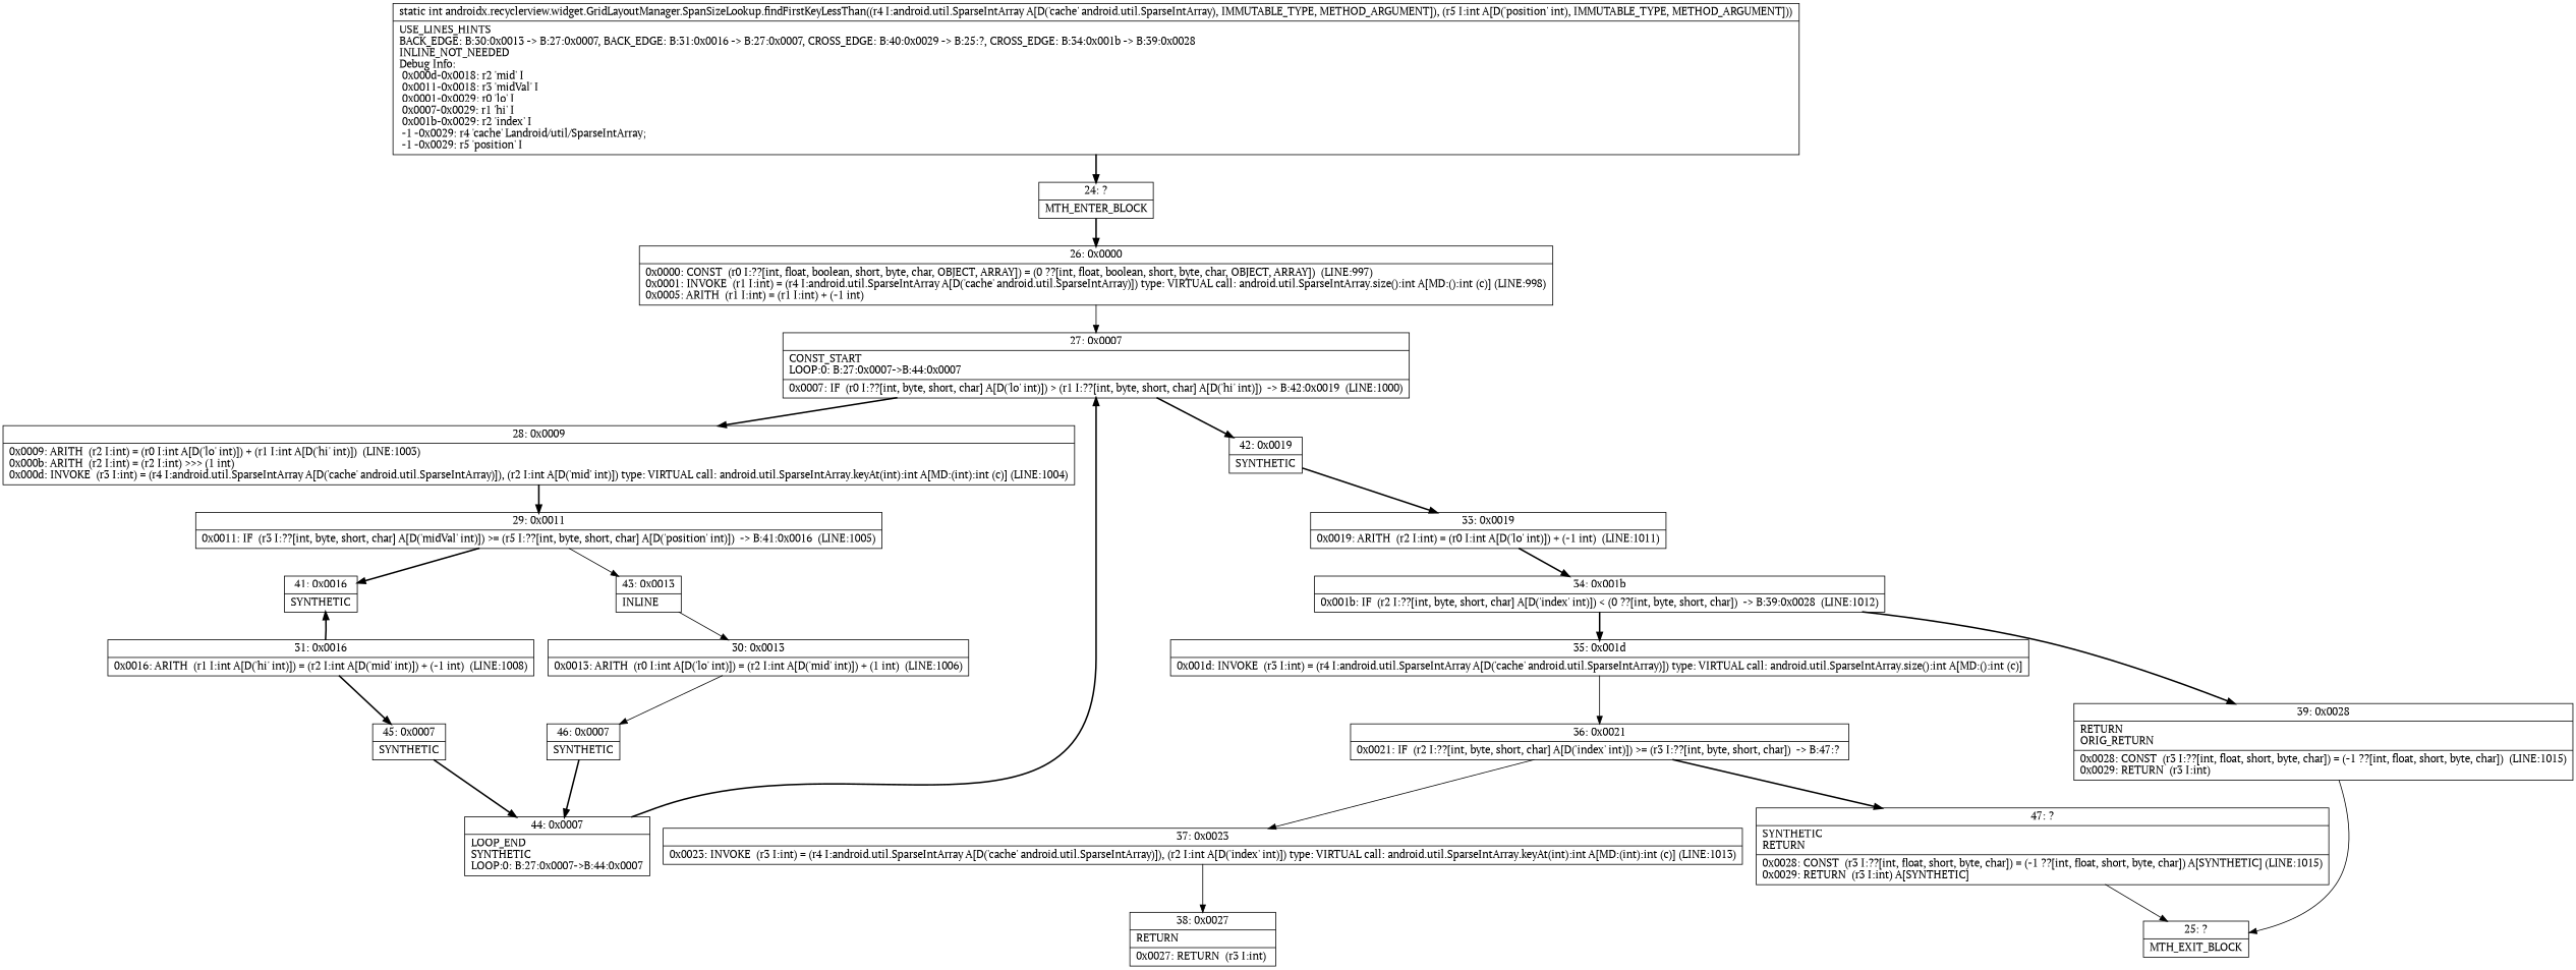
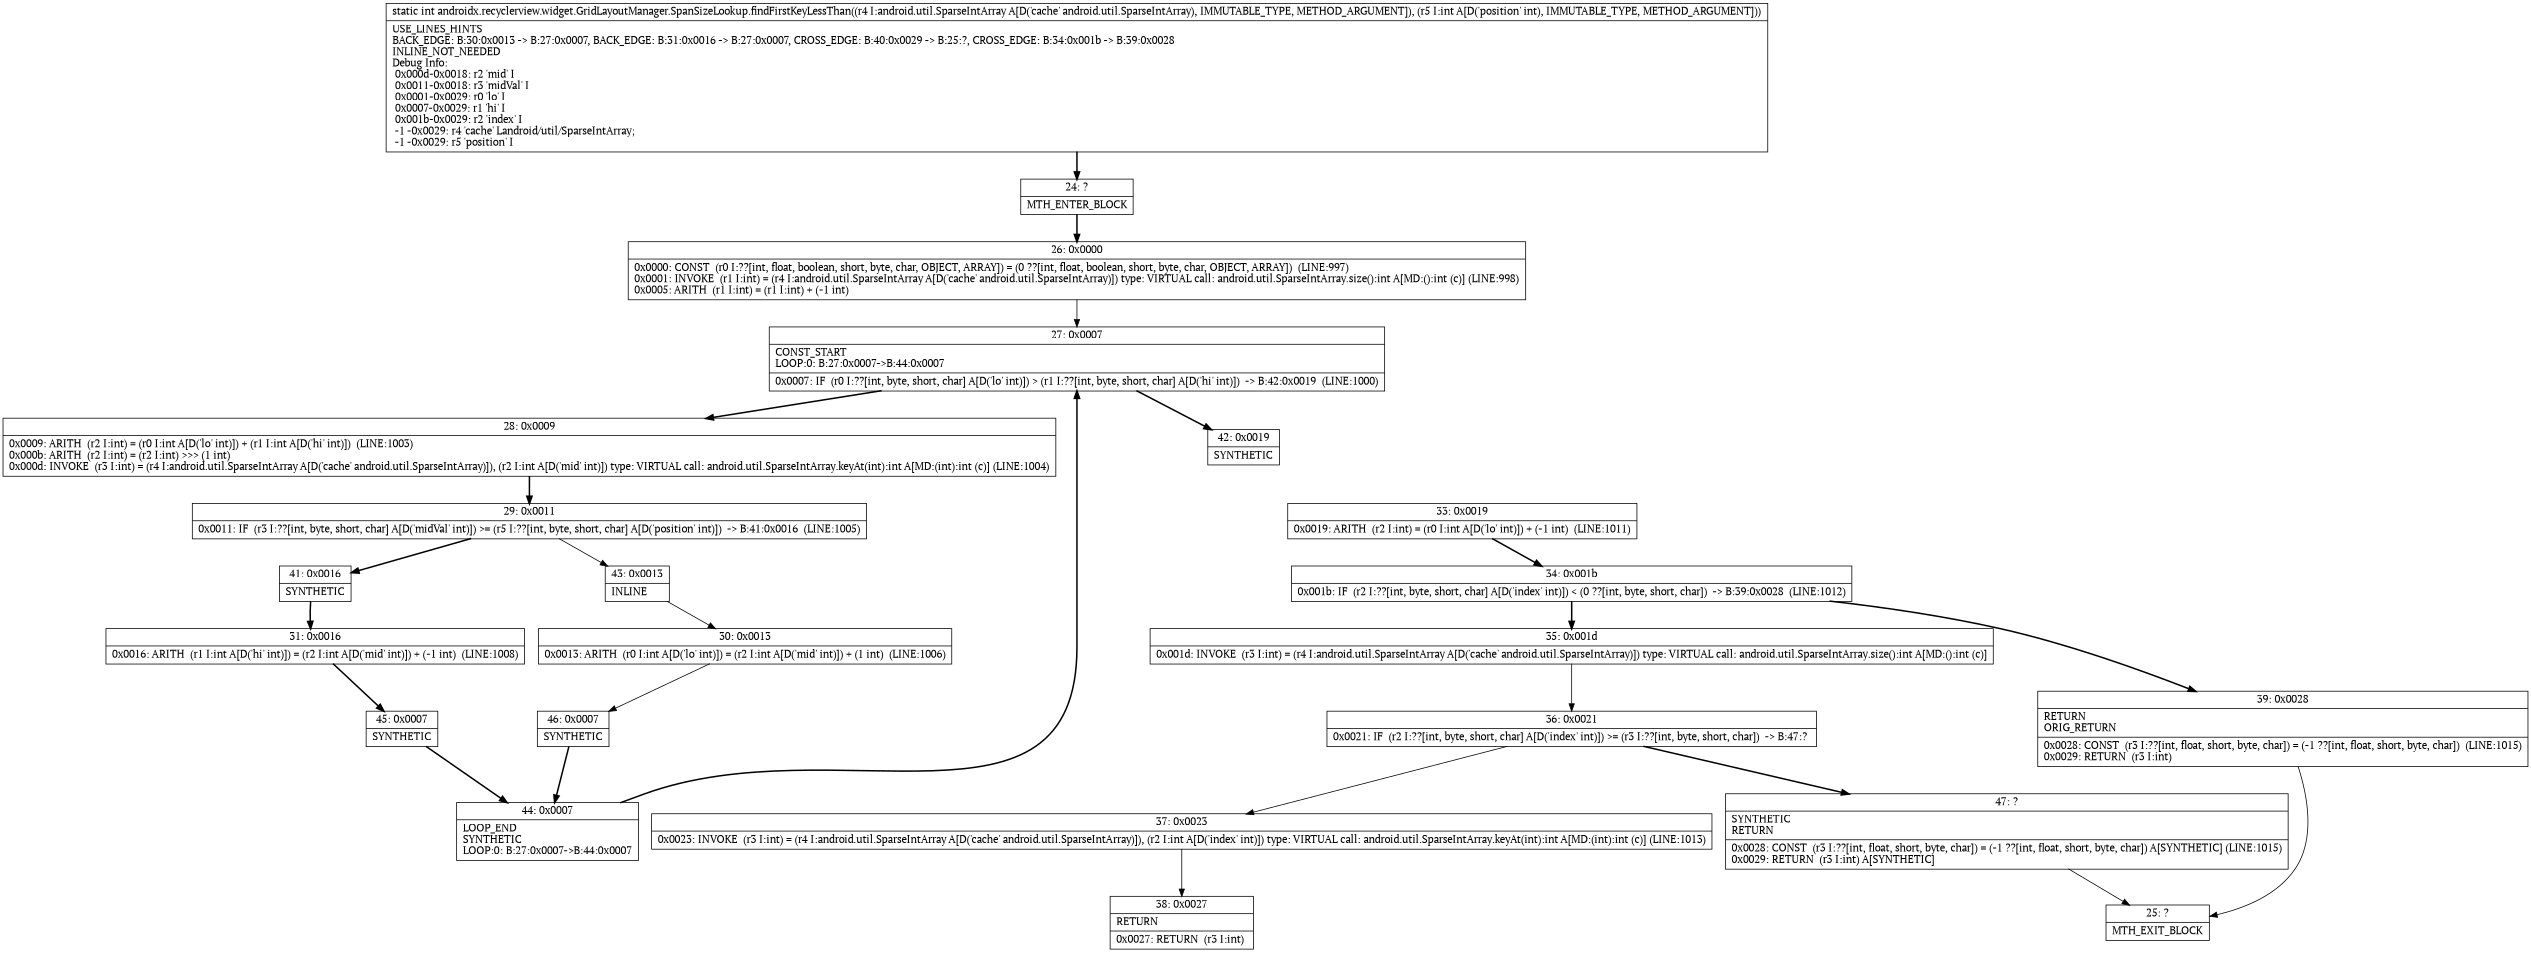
  digraph {
    fontname="PT Serif"
    node [fontname="PT Serif" shape=record]
    edge [fontname="PT Serif" style=bold]
    n1 [label="{24\:\ ?|MTH_ENTER_BLOCK\l}"]
    n2 [label="{26\:\ 0x0000|0x0000: CONST  (r0 I:??[int, float, boolean, short, byte, char, OBJECT, ARRAY]) = (0 ??[int, float, boolean, short, byte, char, OBJECT, ARRAY])  (LINE:997)\l0x0001: INVOKE  (r1 I:int) = (r4 I:android.util.SparseIntArray A[D('cache' android.util.SparseIntArray)]) type: VIRTUAL call: android.util.SparseIntArray.size():int A[MD:():int (c)] (LINE:998)\l0x0005: ARITH  (r1 I:int) = (r1 I:int) + (\-1 int) \l}"]
    n3 [label="{27\:\ 0x0007|CONST_START\lLOOP:0: B:27:0x0007\-\>B:44:0x0007\l|0x0007: IF  (r0 I:??[int, byte, short, char] A[D('lo' int)]) \> (r1 I:??[int, byte, short, char] A[D('hi' int)])  \-\> B:42:0x0019  (LINE:1000)\l}"]
    n4 [label="{28\:\ 0x0009|0x0009: ARITH  (r2 I:int) = (r0 I:int A[D('lo' int)]) + (r1 I:int A[D('hi' int)])  (LINE:1003)\l0x000b: ARITH  (r2 I:int) = (r2 I:int) \>\>\> (1 int) \l0x000d: INVOKE  (r3 I:int) = (r4 I:android.util.SparseIntArray A[D('cache' android.util.SparseIntArray)]), (r2 I:int A[D('mid' int)]) type: VIRTUAL call: android.util.SparseIntArray.keyAt(int):int A[MD:(int):int (c)] (LINE:1004)\l}"]
    n5 [label="{42\:\ 0x0019|SYNTHETIC\l}"]
    n6 [label="{29\:\ 0x0011|0x0011: IF  (r3 I:??[int, byte, short, char] A[D('midVal' int)]) \>= (r5 I:??[int, byte, short, char] A[D('position' int)])  \-\> B:41:0x0016  (LINE:1005)\l}"]
    n7 [label="{33\:\ 0x0019|0x0019: ARITH  (r2 I:int) = (r0 I:int A[D('lo' int)]) + (\-1 int)  (LINE:1011)\l}"]
    n8 [label="{41\:\ 0x0016|SYNTHETIC\l}"]
    n9 [label="{43\:\ 0x0013|INLINE\l}"]
    n10 [label="{31\:\ 0x0016|0x0016: ARITH  (r1 I:int A[D('hi' int)]) = (r2 I:int A[D('mid' int)]) + (\-1 int)  (LINE:1008)\l}"]
    n11 [label="{30\:\ 0x0013|0x0013: ARITH  (r0 I:int A[D('lo' int)]) = (r2 I:int A[D('mid' int)]) + (1 int)  (LINE:1006)\l}"]
    n12 [label="{45\:\ 0x0007|SYNTHETIC\l}"]
    n13 [label="{44\:\ 0x0007|LOOP_END\lSYNTHETIC\lLOOP:0: B:27:0x0007\-\>B:44:0x0007\l}"]
    n14 [label="{46\:\ 0x0007|SYNTHETIC\l}"]
    n15 [label="{34\:\ 0x001b|0x001b: IF  (r2 I:??[int, byte, short, char] A[D('index' int)]) \< (0 ??[int, byte, short, char])  \-\> B:39:0x0028  (LINE:1012)\l}"]
    n16 [label="{35\:\ 0x001d|0x001d: INVOKE  (r3 I:int) = (r4 I:android.util.SparseIntArray A[D('cache' android.util.SparseIntArray)]) type: VIRTUAL call: android.util.SparseIntArray.size():int A[MD:():int (c)]\l}"]
    n17 [label="{39\:\ 0x0028|RETURN\lORIG_RETURN\l|0x0028: CONST  (r3 I:??[int, float, short, byte, char]) = (\-1 ??[int, float, short, byte, char])  (LINE:1015)\l0x0029: RETURN  (r3 I:int) \l}"]
    n18 [label="{36\:\ 0x0021|0x0021: IF  (r2 I:??[int, byte, short, char] A[D('index' int)]) \>= (r3 I:??[int, byte, short, char])  \-\> B:47:? \l}"]
    n19 [label="{25\:\ ?|MTH_EXIT_BLOCK\l}"]
    n20 [label="{37\:\ 0x0023|0x0023: INVOKE  (r3 I:int) = (r4 I:android.util.SparseIntArray A[D('cache' android.util.SparseIntArray)]), (r2 I:int A[D('index' int)]) type: VIRTUAL call: android.util.SparseIntArray.keyAt(int):int A[MD:(int):int (c)] (LINE:1013)\l}"]
    n21 [label="{47\:\ ?|SYNTHETIC\lRETURN\l|0x0028: CONST  (r3 I:??[int, float, short, byte, char]) = (\-1 ??[int, float, short, byte, char]) A[SYNTHETIC] (LINE:1015)\l0x0029: RETURN  (r3 I:int) A[SYNTHETIC]\l}"]
    n22 [label="{38\:\ 0x0027|RETURN\l|0x0027: RETURN  (r3 I:int) \l}"]
    n23 [label="{static int androidx.recyclerview.widget.GridLayoutManager.SpanSizeLookup.findFirstKeyLessThan((r4 I:android.util.SparseIntArray A[D('cache' android.util.SparseIntArray), IMMUTABLE_TYPE, METHOD_ARGUMENT]), (r5 I:int A[D('position' int), IMMUTABLE_TYPE, METHOD_ARGUMENT]))  | USE_LINES_HINTS\lBACK_EDGE: B:30:0x0013 \-\> B:27:0x0007, BACK_EDGE: B:31:0x0016 \-\> B:27:0x0007, CROSS_EDGE: B:40:0x0029 \-\> B:25:?, CROSS_EDGE: B:34:0x001b \-\> B:39:0x0028\lINLINE_NOT_NEEDED\lDebug Info:\l  0x000d\-0x0018: r2 'mid' I\l  0x0011\-0x0018: r3 'midVal' I\l  0x0001\-0x0029: r0 'lo' I\l  0x0007\-0x0029: r1 'hi' I\l  0x001b\-0x0029: r2 'index' I\l  \-1 \-0x0029: r4 'cache' Landroid\/util\/SparseIntArray;\l  \-1 \-0x0029: r5 'position' I\l}"]
    n1 -> n2
    n2 -> n3 [style=solid]
    n3 -> n4
    n3 -> n5
    n4 -> n6
-   n5 -> n7
    n6 -> n8
    n6 -> n9 [style=solid]
    n7 -> n15
-   n10 -> n8
+   n8 -> n10
    n9 -> n11 [style=solid]
    n10 -> n12
    n11 -> n14 [style=solid]
    n12 -> n13
    n13 -> n3
    n14 -> n13
    n15 -> n16
    n15 -> n17
    n16 -> n18 [style=solid]
    n17 -> n19 [style=solid]
    n18 -> n20 [style=solid]
    n18 -> n21
    n20 -> n22 [style=solid]
    n21 -> n19 [style=solid]
    n23 -> n1
  }
